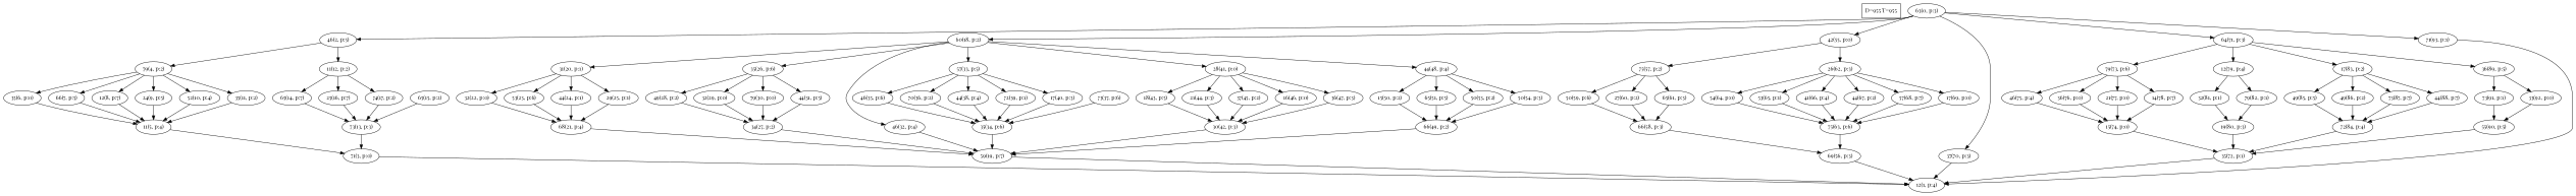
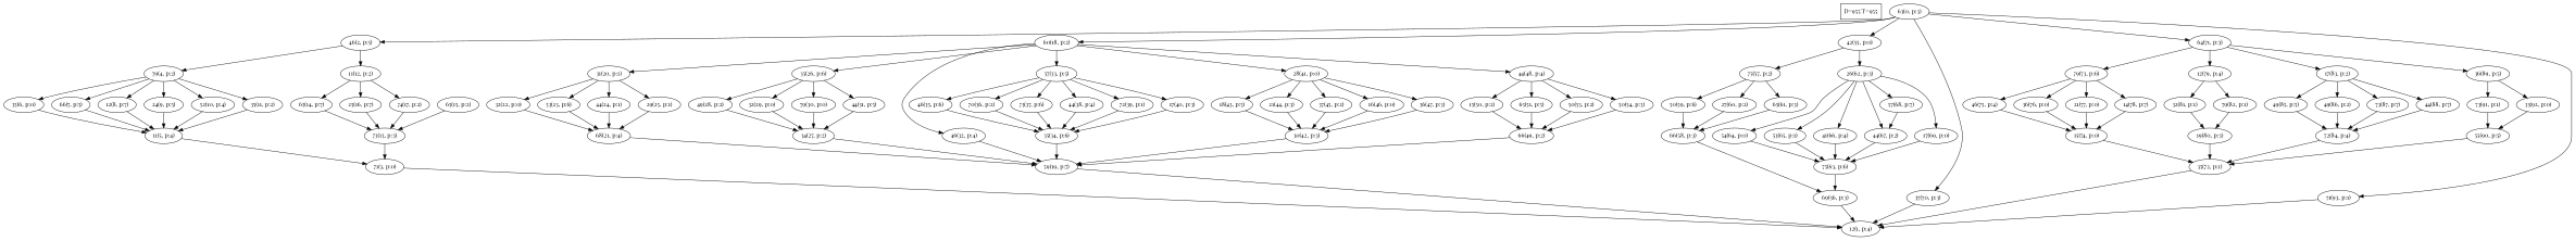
  digraph {
    fontname="Playfair Display"
    node [fontname="Playfair Display"]
    edge [fontname="Playfair Display"]
    n1 [label="D=955 T=955" shape=box]
    n2 [label="63(0, p:3)"]
    n3 [label="46(2, p:5)"]
    n4 [label="60(18, p:2)"]
    n5 [label="42(55, p:0)"]
    n6 [label="37(70, p:3)"]
    n7 [label="64(71, p:3)"]
    n8 [label="71(93, p:1)"]
    n9 [label="79(4, p:2)"]
    n10 [label="11(12, p:2)"]
    n11 [label="31(20, p:1)"]
    n12 [label="35(26, p:6)"]
    n13 [label="46(32, p:4)"]
    n14 [label="57(33, p:5)"]
    n15 [label="28(41, p:0)"]
    n16 [label="44(48, p:4)"]
    n17 [label="75(57, p:2)"]
    n18 [label="26(62, p:3)"]
    n19 [label="12(1, p:4)"]
    n20 [label="79(73, p:6)"]
    n21 [label="12(79, p:4)"]
    n22 [label="17(83, p:2)"]
    n23 [label="36(89, p:5)"]
    n24 [label="35(6, p:0)"]
    n25 [label="66(7, p:5)"]
    n26 [label="12(8, p:7)"]
    n27 [label="24(9, p:5)"]
    n28 [label="52(10, p:4)"]
    n29 [label="35(11, p:2)"]
    n30 [label="65(14, p:7)"]
    n31 [label="25(16, p:7)"]
    n32 [label="74(17, p:2)"]
    n33 [label="71(3, p:0)"]
    n34 [label="11(5, p:4)"]
    n35 [label="73(13, p:3)"]
    n36 [label="65(15, p:2)"]
    n37 [label="32(22, p:0)"]
    n38 [label="53(23, p:6)"]
    n39 [label="44(24, p:1)"]
    n40 [label="29(25, p:1)"]
    n41 [label="49(28, p:2)"]
    n42 [label="32(29, p:0)"]
    n43 [label="79(30, p:0)"]
    n44 [label="44(31, p:5)"]
    n45 [label="59(19, p:7)"]
    n46 [label="46(35, p:6)"]
    n47 [label="70(36, p:2)"]
    n48 [label="73(37, p:6)"]
    n49 [label="44(38, p:4)"]
    n50 [label="72(39, p:1)"]
    n51 [label="17(40, p:3)"]
    n52 [label="18(43, p:5)"]
    n53 [label="21(44, p:3)"]
    n54 [label="37(45, p:2)"]
    n55 [label="16(46, p:0)"]
    n56 [label="36(47, p:3)"]
    n57 [label="15(50, p:2)"]
    n58 [label="65(51, p:5)"]
    n59 [label="50(53, p:2)"]
    n60 [label="50(54, p:3)"]
    n61 [label="68(21, p:4)"]
    n62 [label="34(27, p:2)"]
    n63 [label="35(34, p:6)"]
    n64 [label="30(42, p:3)"]
    n65 [label="66(49, p:2)"]
    n66 [label="50(59, p:6)"]
    n67 [label="27(60, p:2)"]
    n68 [label="65(61, p:3)"]
    n69 [label="54(64, p:0)"]
    n70 [label="53(65, p:1)"]
    n71 [label="41(66, p:4)"]
    n72 [label="44(67, p:2)"]
    n73 [label="57(68, p:7)"]
    n74 [label="17(69, p:0)"]
    n75 [label="69(56, p:3)"]
    n76 [label="66(58, p:3)"]
    n77 [label="75(63, p:6)"]
    n78 [label="46(75, p:4)"]
    n79 [label="36(76, p:0)"]
    n80 [label="21(77, p:0)"]
    n81 [label="14(78, p:7)"]
    n82 [label="32(81, p:1)"]
    n83 [label="79(82, p:1)"]
    n84 [label="49(85, p:5)"]
    n85 [label="49(86, p:2)"]
    n86 [label="73(87, p:7)"]
    n87 [label="44(88, p:7)"]
    n88 [label="73(91, p:1)"]
    n89 [label="33(92, p:0)"]
    n90 [label="35(72, p:1)"]
    n91 [label="15(74, p:0)"]
    n92 [label="19(80, p:3)"]
    n93 [label="72(84, p:4)"]
    n94 [label="55(90, p:5)"]
    n2 -> n3
    n2 -> n4
    n2 -> n5
    n2 -> n6
    n2 -> n7
    n2 -> n8
    n3 -> n9
    n3 -> n10
    n4 -> n11
    n4 -> n12
    n4 -> n13
    n4 -> n14
    n4 -> n15
    n4 -> n16
    n5 -> n17
    n5 -> n18
    n6 -> n19
    n7 -> n20
    n7 -> n21
    n7 -> n22
    n7 -> n23
    n8 -> n19
    n9 -> n24
    n9 -> n25
    n9 -> n26
    n9 -> n27
    n9 -> n28
    n9 -> n29
    n10 -> n30
    n10 -> n31
    n10 -> n32
    n11 -> n37
    n11 -> n38
    n11 -> n39
    n11 -> n40
    n12 -> n41
    n12 -> n42
    n12 -> n43
    n12 -> n44
    n13 -> n45
    n14 -> n46
    n14 -> n47
+   n14 -> n48
    n14 -> n49
    n14 -> n50
    n14 -> n51
    n15 -> n52
    n15 -> n53
    n15 -> n54
    n15 -> n55
    n15 -> n56
    n16 -> n57
    n16 -> n58
    n16 -> n59
    n16 -> n60
    n17 -> n66
    n17 -> n67
    n17 -> n68
    n18 -> n69
    n18 -> n70
    n18 -> n71
    n18 -> n72
    n18 -> n73
    n18 -> n74
    n20 -> n78
    n20 -> n79
    n20 -> n80
    n20 -> n81
    n21 -> n82
    n21 -> n83
    n22 -> n84
    n22 -> n85
    n22 -> n86
    n22 -> n87
    n23 -> n88
    n23 -> n89
    n24 -> n34
    n25 -> n34
    n26 -> n34
    n27 -> n34
    n28 -> n34
    n29 -> n34
    n30 -> n35
    n31 -> n35
    n32 -> n35
    n33 -> n19
    n34 -> n33
    n35 -> n33
    n36 -> n35
    n37 -> n61
    n38 -> n61
    n39 -> n61
    n40 -> n61
    n41 -> n62
    n42 -> n62
    n43 -> n62
    n44 -> n62
    n45 -> n19
    n46 -> n63
    n47 -> n63
    n48 -> n63
    n49 -> n63
    n50 -> n63
    n51 -> n63
    n52 -> n64
    n53 -> n64
    n54 -> n64
    n55 -> n64
    n56 -> n64
    n57 -> n65
    n58 -> n65
    n59 -> n65
    n60 -> n65
    n61 -> n45
    n62 -> n45
    n63 -> n45
    n64 -> n45
    n65 -> n45
    n66 -> n76
    n67 -> n76
    n68 -> n76
    n69 -> n77
    n70 -> n77
    n71 -> n77
    n72 -> n77
-   n73 -> n77
+   n73 -> n72
    n74 -> n77
    n75 -> n19
    n76 -> n75
    n77 -> n75
    n78 -> n91
    n79 -> n91
    n80 -> n91
    n81 -> n91
    n82 -> n92
    n83 -> n92
    n84 -> n93
    n85 -> n93
    n86 -> n93
    n87 -> n93
    n88 -> n94
    n89 -> n94
    n90 -> n19
    n91 -> n90
    n92 -> n90
    n93 -> n90
    n94 -> n90
  }
